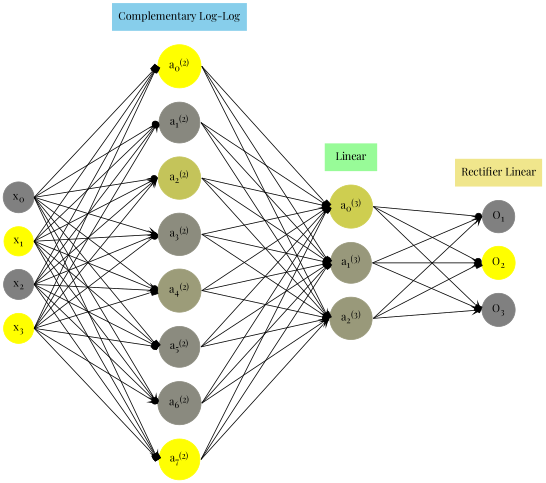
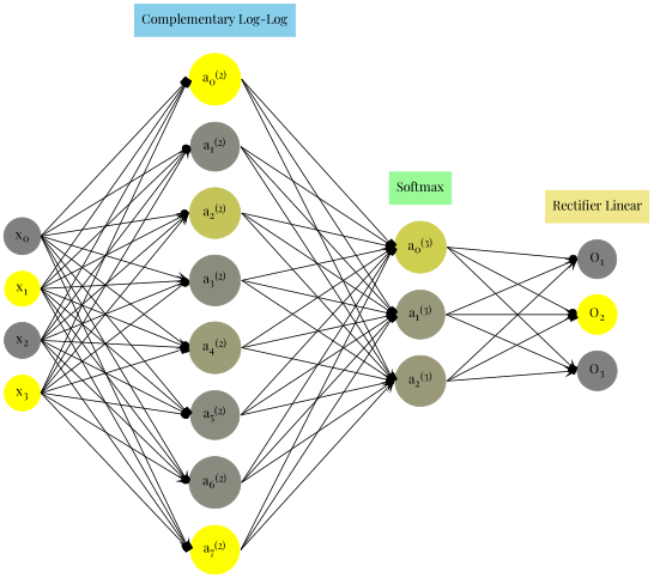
  digraph {
    rankdir=LR
    ranksep=1.4
    splines=false
    fontname="Playfair Display"
    node [color="0.1667, 0.0, 0.5" fillcolor="0.1667, 0.0, 0.5" shape=circle style=filled fontname="Playfair Display"]
    edge [headport=w style=solid tailport=e fontname="Playfair Display" arrowhead=dot]
    n1 [label=<x<sub>0</sub>>]
    n2 [color="0.1667, 1.0, 1.0" fillcolor="0.1667, 1.0, 1.0" label=<x<sub>1</sub>>]
    n3 [label=<x<sub>2</sub>>]
    n4 [color="0.1667, 1.0, 1.0" fillcolor="0.1667, 1.0, 1.0" label=<x<sub>3</sub>>]
    n5 [color="0.1667, 1.000000, 1.000000" fillcolor="0.1667, 1.000000, 1.000000" label=<a<sub>0</sub><sup>(2)</sup>>]
    n6 [color="0.1667, 0.065450, 0.532725" fillcolor="0.1667, 0.065450, 0.532725" label=<a<sub>1</sub><sup>(2)</sup>>]
    n7 [color="0.1667, 0.538794, 0.769397" fillcolor="0.1667, 0.538794, 0.769397" label=<a<sub>2</sub><sup>(2)</sup>>]
    n8 [color="0.1667, 0.099237, 0.549619" fillcolor="0.1667, 0.099237, 0.549619" label=<a<sub>3</sub><sup>(2)</sup>>]
    n9 [color="0.1667, 0.224946, 0.612473" fillcolor="0.1667, 0.224946, 0.612473" label=<a<sub>4</sub><sup>(2)</sup>>]
    n10 [color="0.1667, 0.086949, 0.543475" fillcolor="0.1667, 0.086949, 0.543475" label=<a<sub>5</sub><sup>(2)</sup>>]
    n11 [color="0.1667, 0.084298, 0.542149" fillcolor="0.1667, 0.084298, 0.542149" label=<a<sub>6</sub><sup>(2)</sup>>]
    n12 [color="0.1667, 0.987124, 0.993562" fillcolor="0.1667, 0.987124, 0.993562" label=<a<sub>7</sub><sup>(2)</sup>>]
    n13 [color="0.1667, 0.612066, 0.806033" fillcolor="0.1667, 0.612066, 0.806033" label=<a<sub>0</sub><sup>(3)</sup>>]
    n14 [color="0.1667, 0.188296, 0.594148" fillcolor="0.1667, 0.188296, 0.594148" label=<a<sub>1</sub><sup>(3)</sup>>]
    n15 [color="0.1667, 0.199638, 0.599819" fillcolor="0.1667, 0.199638, 0.599819" label=<a<sub>2</sub><sup>(3)</sup>>]
    n16 [label=<O<sub>1</sub>>]
    n17 [color="0.1667, 1.0, 1.0" fillcolor="0.1667, 1.0, 1.0" label=<O<sub>2</sub>>]
    n18 [label=<O<sub>3</sub>>]
    n19 [label="Complementary Log-Log" shape=plaintext fillcolor=skyblue color=deeppink]
-   n20 [label=Linear shape=plaintext fillcolor=palegreen color=teal]
+   n20 [label=Softmax shape=plaintext fillcolor=palegreen color=teal]
    n21 [label="Rectifier Linear" shape=plaintext fillcolor=khaki color=deeppink]
    subgraph sub_1 {
      n1
    }
    subgraph sub_2 {
      n2
    }
    subgraph sub_3 {
      n3
    }
    subgraph sub_4 {
      n4
    }
    subgraph sub_5 {
      n5
    }
    subgraph sub_6 {
      n6
    }
    subgraph sub_7 {
      n7
    }
    subgraph sub_8 {
      n8
    }
    subgraph sub_9 {
      n9
    }
    subgraph sub_10 {
      n10
    }
    subgraph sub_11 {
      n11
    }
    subgraph sub_12 {
      n12
    }
    subgraph sub_13 {
      n13
    }
    subgraph sub_14 {
      n14
    }
    subgraph sub_15 {
      n15
    }
    subgraph sub_16 {
      n16
    }
    subgraph sub_17 {
      n17
    }
    subgraph sub_18 {
      n18
    }
    subgraph sub_19 {
      rank=same
      n1
      n2
      n3
      n4
    }
    subgraph sub_20 {
      rank=same
      n5
      n6
      n7
      n8
      n9
      n10
      n11
      n12
    }
    subgraph sub_21 {
      rank=same
      n13
      n14
      n15
    }
    subgraph sub_22 {
      rank=same
      n16
      n17
      n18
    }
    subgraph sub_23 {
      rank=same
      n5
      n19
    }
    subgraph sub_24 {
      rank=same
      n13
      n20
    }
    subgraph sub_25 {
      rank=same
      n16
      n21
    }
    n1 -> n2 [style=invis arrowhead=""]
    n1 -> n5 [arrowhead=box]
    n1 -> n6
    n1 -> n7
    n1 -> n8 [arrowhead=vee]
    n1 -> n9
    n1 -> n10 [arrowhead=box]
    n1 -> n11 [arrowhead=vee]
    n1 -> n12 [arrowhead=vee]
    n2 -> n3 [style=invis arrowhead=""]
    n2 -> n5
    n2 -> n6
    n2 -> n7 [arrowhead=vee]
    n2 -> n8 [arrowhead=vee]
    n2 -> n9 [arrowhead=vee]
    n2 -> n10
    n2 -> n11
    n2 -> n12 [arrowhead=box]
    n3 -> n4 [style=invis arrowhead=""]
    n3 -> n5 [arrowhead=box]
    n3 -> n6
    n3 -> n7 [arrowhead=vee]
    n3 -> n8
    n3 -> n9
    n3 -> n10 [arrowhead=box]
    n3 -> n11
    n3 -> n12 [arrowhead=box]
    n4 -> n5
    n4 -> n6 [arrowhead=vee]
    n4 -> n7 [arrowhead=vee]
    n4 -> n8
    n4 -> n9 [arrowhead=box]
    n4 -> n10
    n4 -> n11 [arrowhead=vee]
    n4 -> n12
    n5 -> n6 [style=invis arrowhead=""]
    n5 -> n13 [arrowhead=box]
    n5 -> n14
    n5 -> n15 [arrowhead=box]
    n6 -> n7 [style=invis arrowhead=""]
    n6 -> n13
    n6 -> n14 [arrowhead=box]
    n6 -> n15 [arrowhead=vee]
    n7 -> n8 [style=invis arrowhead=""]
    n7 -> n13 [arrowhead=box]
    n7 -> n14 [arrowhead=box]
    n7 -> n15
    n8 -> n9 [style=invis arrowhead=""]
    n8 -> n13 [arrowhead=box]
    n8 -> n14 [arrowhead=box]
    n8 -> n15
    n9 -> n10 [style=invis arrowhead=""]
    n9 -> n13 [arrowhead=vee]
    n9 -> n14
    n9 -> n15
    n10 -> n11 [style=invis arrowhead=""]
    n10 -> n13
    n10 -> n14
    n10 -> n15
    n11 -> n12 [style=invis arrowhead=""]
    n11 -> n13 [arrowhead=box]
    n11 -> n14 [arrowhead=box]
    n11 -> n15 [arrowhead=vee]
    n12 -> n13
    n12 -> n14
    n12 -> n15 [arrowhead=vee]
    n13 -> n14 [style=invis arrowhead=""]
    n13 -> n16
    n13 -> n17
    n13 -> n18 [arrowhead=vee]
    n14 -> n15 [style=invis arrowhead=""]
    n14 -> n16 [arrowhead=vee]
    n14 -> n17 [arrowhead=vee]
    n14 -> n18 [arrowhead=box]
    n15 -> n16 [arrowhead=vee]
    n15 -> n17 [arrowhead=box]
    n15 -> n18 [arrowhead=vee]
    n16 -> n17 [style=invis arrowhead=""]
    n17 -> n18 [style=invis arrowhead=""]
    n19 -> n5 [style=invis arrowhead=""]
    n20 -> n13 [style=invis arrowhead=""]
    n21 -> n16 [style=invis arrowhead=""]
  }
